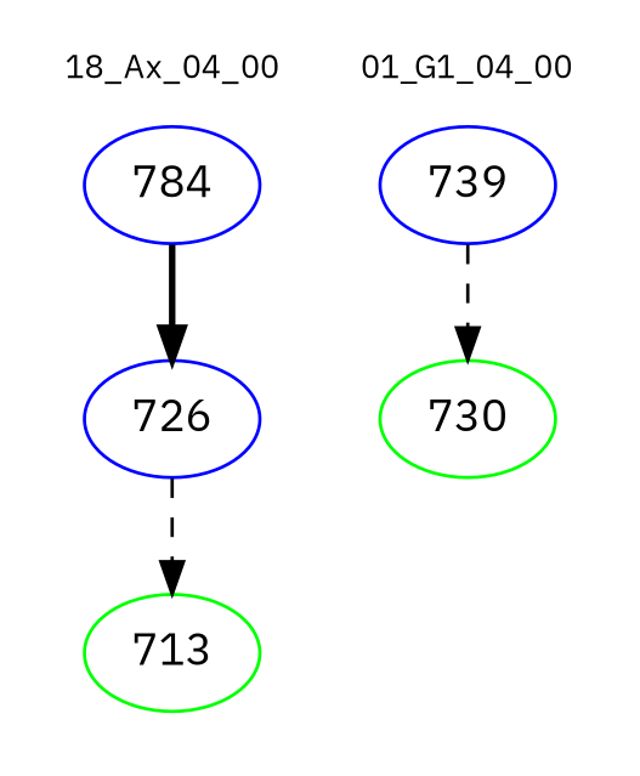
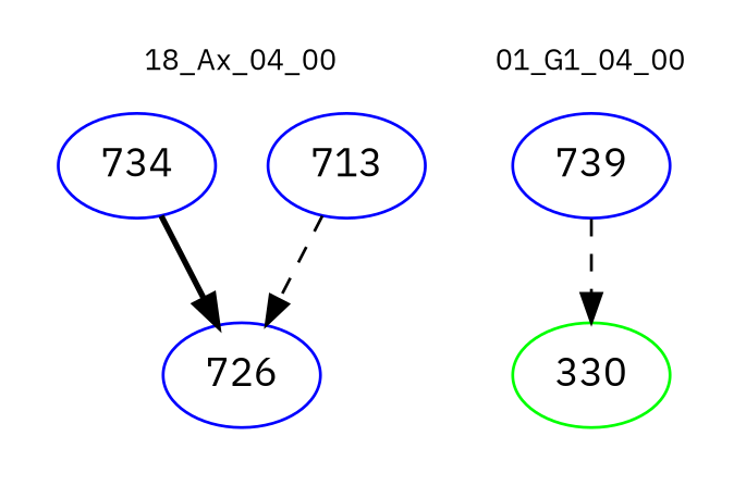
  digraph {
    fontname="IBM Plex Sans"
    node [color=blue fontname="IBM Plex Sans"]
    edge [color=black fontname="IBM Plex Sans" style=dashed]
    n1 [label=726]
-   n2 [color=green label=713]
-   n3 [label=784]
+   n2 [label=713]
+   n3 [label=734]
    n4 [label=739]
-   n5 [color=green label=730]
+   n5 [color=green label=330]
    subgraph cluster_1 {
      color=white
      fontsize=10
      label="18_Ax_04_00"
      n1
      n2
      n3
    }
    subgraph cluster_2 {
      color=white
      fontsize=10
      label="01_G1_04_00"
      n4
      n5
    }
-   n1 -> n2
+   n2 -> n1
    n3 -> n1 [style=bold]
    n4 -> n5
  }
